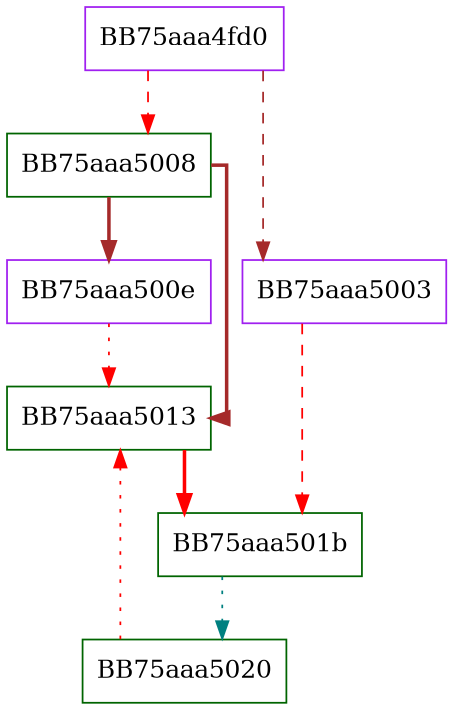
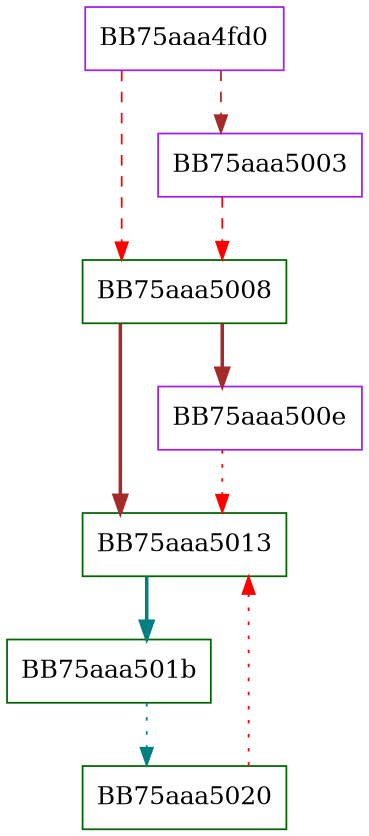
  digraph {
    splines=ortho
    node [color=darkgreen shape=box]
    edge [color=red style=bold]
    BB75aaa5008
    BB75aaa4fd0 [color=purple]
    BB75aaa5003 [color=purple]
    BB75aaa5013
    BB75aaa500e [color=purple]
    BB75aaa501b
    BB75aaa5020
    BB75aaa5008 -> BB75aaa5013 [color=brown]
    BB75aaa5008 -> BB75aaa500e [color=brown]
    BB75aaa4fd0 -> BB75aaa5008 [style=dashed]
    BB75aaa4fd0 -> BB75aaa5003 [color=brown style=dashed]
-   BB75aaa5003 -> BB75aaa501b [style=dashed]
-   BB75aaa5013 -> BB75aaa501b
+   BB75aaa5003 -> BB75aaa5008 [style=dashed]
+   BB75aaa5013 -> BB75aaa501b [color=teal]
    BB75aaa500e -> BB75aaa5013 [style=dotted]
    BB75aaa501b -> BB75aaa5020 [color=teal style=dotted]
    BB75aaa5020 -> BB75aaa5013 [style=dotted]
  }
